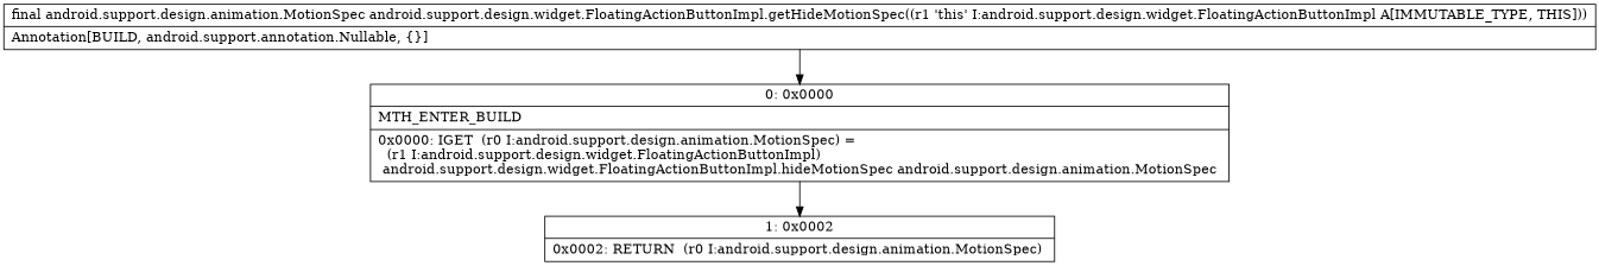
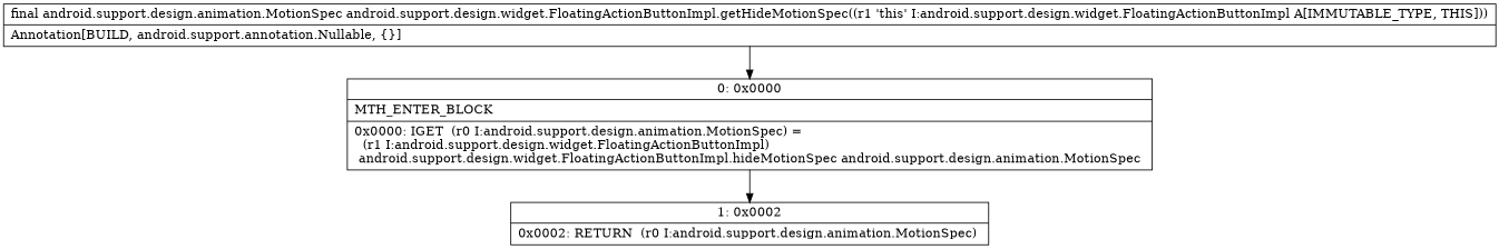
  digraph {
    node [shape=record]
-   n1 [label="{0\:\ 0x0000|MTH_ENTER_BUILD\l|0x0000: IGET  (r0 I:android.support.design.animation.MotionSpec) = \l  (r1 I:android.support.design.widget.FloatingActionButtonImpl)\l android.support.design.widget.FloatingActionButtonImpl.hideMotionSpec android.support.design.animation.MotionSpec \l}"]
+   n1 [label="{0\:\ 0x0000|MTH_ENTER_BLOCK\l|0x0000: IGET  (r0 I:android.support.design.animation.MotionSpec) = \l  (r1 I:android.support.design.widget.FloatingActionButtonImpl)\l android.support.design.widget.FloatingActionButtonImpl.hideMotionSpec android.support.design.animation.MotionSpec \l}"]
    n2 [label="{1\:\ 0x0002|0x0002: RETURN  (r0 I:android.support.design.animation.MotionSpec) \l}"]
    n3 [label="{final android.support.design.animation.MotionSpec android.support.design.widget.FloatingActionButtonImpl.getHideMotionSpec((r1 'this' I:android.support.design.widget.FloatingActionButtonImpl A[IMMUTABLE_TYPE, THIS]))  | Annotation[BUILD, android.support.annotation.Nullable, \{\}]\l}"]
    n1 -> n2
    n3 -> n1
  }
